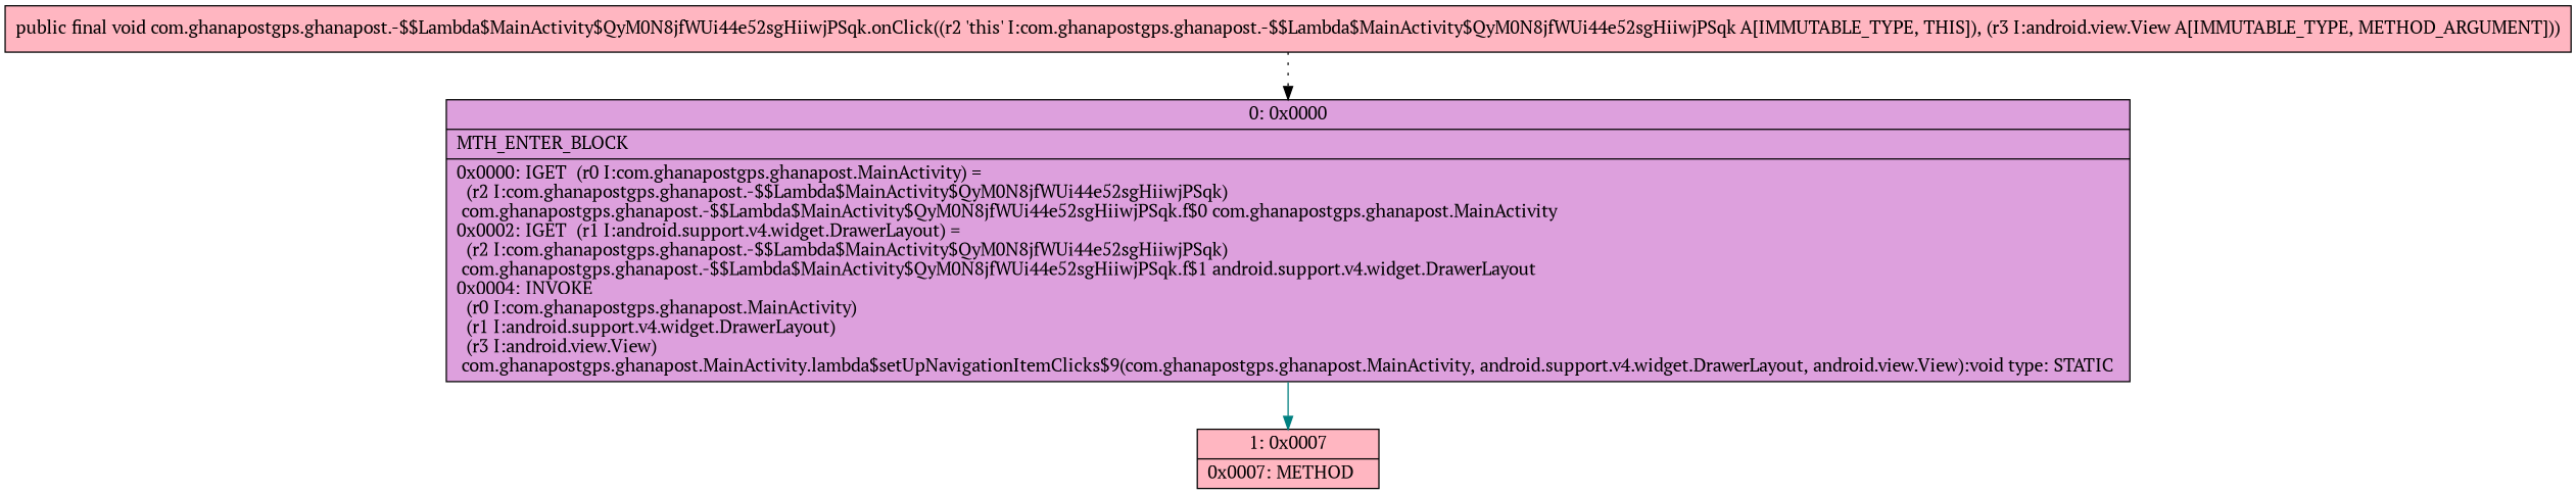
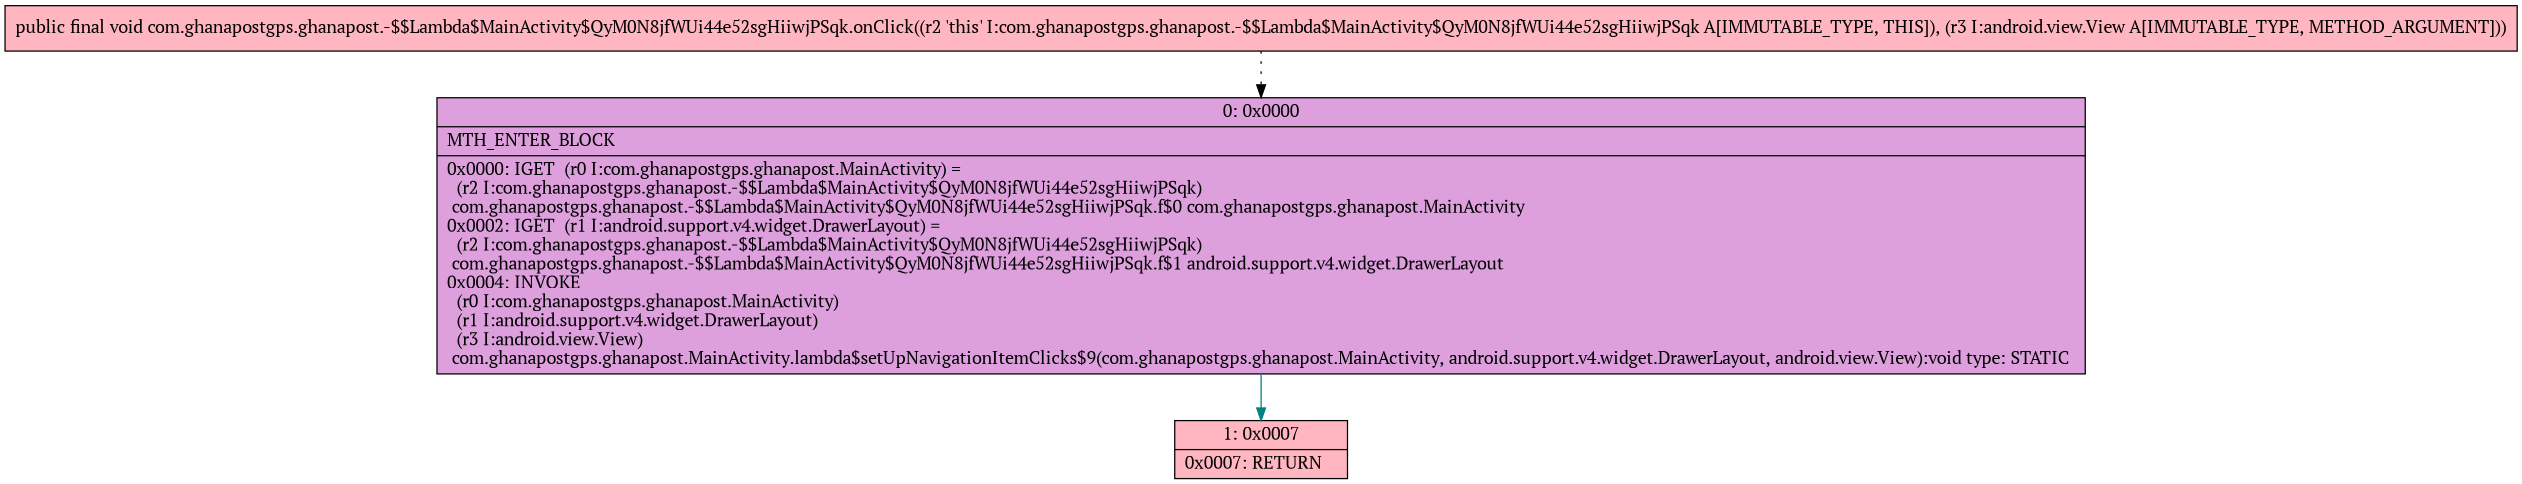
  digraph {
    fontname="PT Serif"
    node [shape=record style=filled fillcolor=lightpink fontname="PT Serif"]
    edge [fontname="PT Serif"]
    n1 [label="{0\:\ 0x0000|MTH_ENTER_BLOCK\l|0x0000: IGET  (r0 I:com.ghanapostgps.ghanapost.MainActivity) = \l  (r2 I:com.ghanapostgps.ghanapost.\-$$Lambda$MainActivity$QyM0N8jfWUi44e52sgHiiwjPSqk)\l com.ghanapostgps.ghanapost.\-$$Lambda$MainActivity$QyM0N8jfWUi44e52sgHiiwjPSqk.f$0 com.ghanapostgps.ghanapost.MainActivity \l0x0002: IGET  (r1 I:android.support.v4.widget.DrawerLayout) = \l  (r2 I:com.ghanapostgps.ghanapost.\-$$Lambda$MainActivity$QyM0N8jfWUi44e52sgHiiwjPSqk)\l com.ghanapostgps.ghanapost.\-$$Lambda$MainActivity$QyM0N8jfWUi44e52sgHiiwjPSqk.f$1 android.support.v4.widget.DrawerLayout \l0x0004: INVOKE  \l  (r0 I:com.ghanapostgps.ghanapost.MainActivity)\l  (r1 I:android.support.v4.widget.DrawerLayout)\l  (r3 I:android.view.View)\l com.ghanapostgps.ghanapost.MainActivity.lambda$setUpNavigationItemClicks$9(com.ghanapostgps.ghanapost.MainActivity, android.support.v4.widget.DrawerLayout, android.view.View):void type: STATIC \l}" fillcolor=plum]
-   n2 [label="{1\:\ 0x0007|0x0007: METHOD   \l}"]
+   n2 [label="{1\:\ 0x0007|0x0007: RETURN   \l}"]
    n3 [label="{public final void com.ghanapostgps.ghanapost.\-$$Lambda$MainActivity$QyM0N8jfWUi44e52sgHiiwjPSqk.onClick((r2 'this' I:com.ghanapostgps.ghanapost.\-$$Lambda$MainActivity$QyM0N8jfWUi44e52sgHiiwjPSqk A[IMMUTABLE_TYPE, THIS]), (r3 I:android.view.View A[IMMUTABLE_TYPE, METHOD_ARGUMENT])) }"]
    n1 -> n2 [color=teal style=solid]
    n3 -> n1 [color=black style=dotted]
  }
